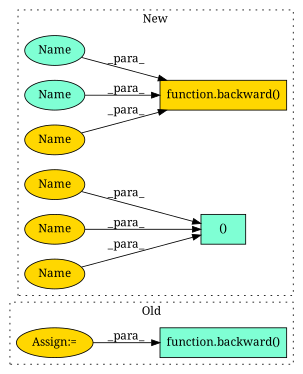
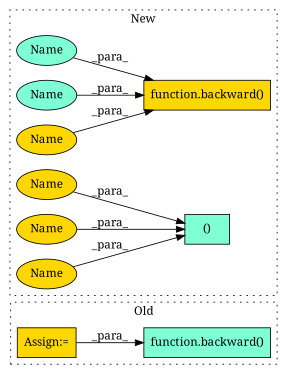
  digraph {
    rankdir=LR
    fontname="Noto Serif"
    node [a=87 l=5 shape=ellipse style=filled fillcolor=gold fontname="Noto Serif"]
    edge [fontname="Noto Serif"]
    n1 [a=75 l="9,1" label="function.backward()" s="3672,3805" shape=box fillcolor=aquamarine]
-   n2 [a=68 l=3 label="Assign:=" s=3246]
+   n2 [a=68 l=3 label="Assign:=" s=3246 shape=box]
    n3 [a=75 l="22,10" label="function.backward()" s="4173,4479" shape=box]
    n4 [a=54 l=156 label="()" s=3713 shape=box fillcolor=aquamarine]
    n5 [label=Name s=4318 fillcolor=aquamarine]
    n6 [label=Name s=3708]
    n7 [l=22 label=Name s=4357 fillcolor=aquamarine]
    n8 [l=22 label=Name s=3747]
    n9 [l=18 label=Name s=3851]
    n10 [l=18 label=Name s=4461]
    subgraph cluster_1 {
      label=Old
      style=dotted
      n1
      n2
    }
    subgraph cluster_2 {
      label=New
      style=dotted
      n3
      n4
      n5
      n6
      n7
      n8
      n9
      n10
    }
    n2 -> n1 [label=_para_]
    n5 -> n3 [label=_para_]
    n6 -> n4 [label=_para_]
    n7 -> n3 [label=_para_]
    n8 -> n4 [label=_para_]
    n9 -> n4 [label=_para_]
    n10 -> n3 [label=_para_]
  }
